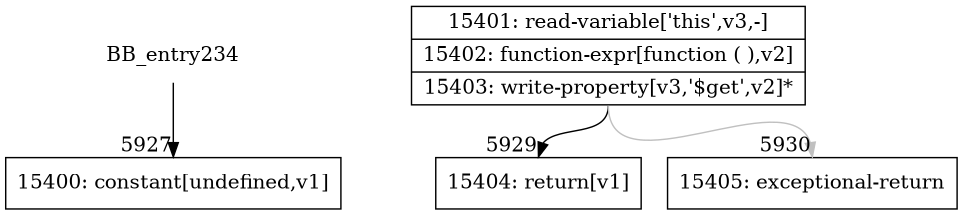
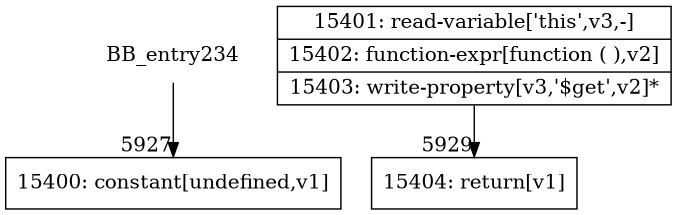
  digraph {
    rankdir=TD
    node [shape=record]
    edge [headport=n tailport=s]
    n1 [label=BB_entry234 shape=none]
    n2 [label="{15400: constant[undefined,v1]}"]
    n3 [label="{15401: read-variable['this',v3,-]|15402: function-expr[function ( ),v2]|15403: write-property[v3,'$get',v2]*}"]
    n4 [label="{15404: return[v1]}"]
-   n5 [label="{15405: exceptional-return}"]
    n1 -> n2 [headlabel="    5927"]
    n3 -> n4 [headlabel="      5929"]
-   n3 -> n5 [color=gray headlabel="      5930"]
  }
